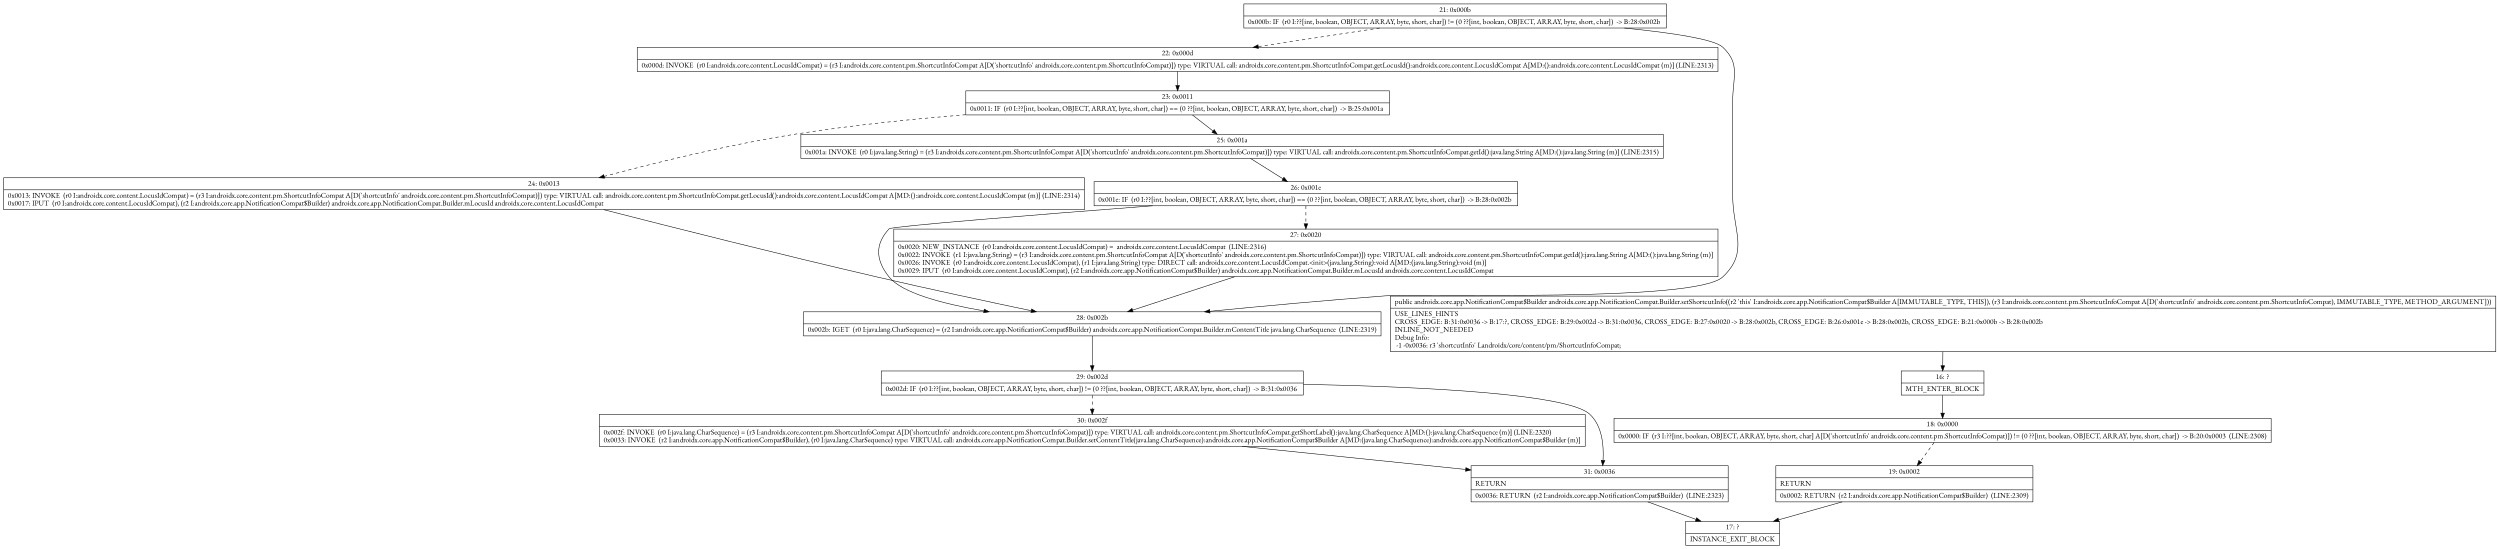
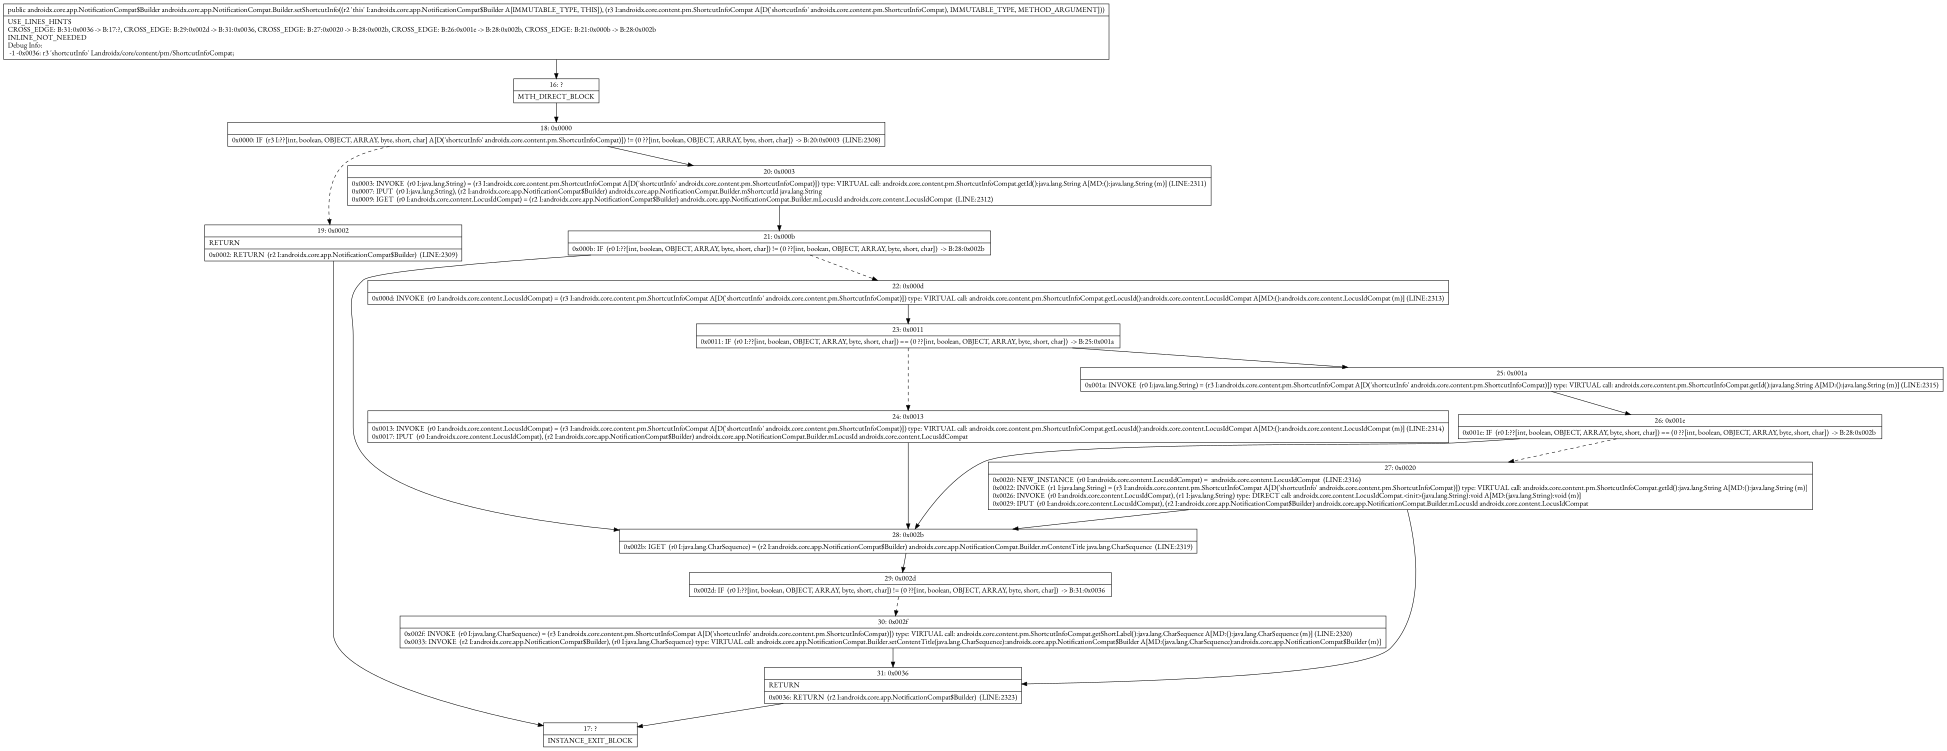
  digraph {
    fontname="EB Garamond"
    node [fontname="EB Garamond" shape=record]
    edge [fontname="EB Garamond"]
-   n1 [label="{16\:\ ?|MTH_ENTER_BLOCK\l}"]
+   n1 [label="{16\:\ ?|MTH_DIRECT_BLOCK\l}"]
    n2 [label="{18\:\ 0x0000|0x0000: IF  (r3 I:??[int, boolean, OBJECT, ARRAY, byte, short, char] A[D('shortcutInfo' androidx.core.content.pm.ShortcutInfoCompat)]) != (0 ??[int, boolean, OBJECT, ARRAY, byte, short, char])  \-\> B:20:0x0003  (LINE:2308)\l}"]
    n3 [label="{19\:\ 0x0002|RETURN\l|0x0002: RETURN  (r2 I:androidx.core.app.NotificationCompat$Builder)  (LINE:2309)\l}"]
+   n4 [label="{20\:\ 0x0003|0x0003: INVOKE  (r0 I:java.lang.String) = (r3 I:androidx.core.content.pm.ShortcutInfoCompat A[D('shortcutInfo' androidx.core.content.pm.ShortcutInfoCompat)]) type: VIRTUAL call: androidx.core.content.pm.ShortcutInfoCompat.getId():java.lang.String A[MD:():java.lang.String (m)] (LINE:2311)\l0x0007: IPUT  (r0 I:java.lang.String), (r2 I:androidx.core.app.NotificationCompat$Builder) androidx.core.app.NotificationCompat.Builder.mShortcutId java.lang.String \l0x0009: IGET  (r0 I:androidx.core.content.LocusIdCompat) = (r2 I:androidx.core.app.NotificationCompat$Builder) androidx.core.app.NotificationCompat.Builder.mLocusId androidx.core.content.LocusIdCompat  (LINE:2312)\l}"]
    n5 [label="{17\:\ ?|INSTANCE_EXIT_BLOCK\l}"]
    n6 [label="{21\:\ 0x000b|0x000b: IF  (r0 I:??[int, boolean, OBJECT, ARRAY, byte, short, char]) != (0 ??[int, boolean, OBJECT, ARRAY, byte, short, char])  \-\> B:28:0x002b \l}"]
    n7 [label="{22\:\ 0x000d|0x000d: INVOKE  (r0 I:androidx.core.content.LocusIdCompat) = (r3 I:androidx.core.content.pm.ShortcutInfoCompat A[D('shortcutInfo' androidx.core.content.pm.ShortcutInfoCompat)]) type: VIRTUAL call: androidx.core.content.pm.ShortcutInfoCompat.getLocusId():androidx.core.content.LocusIdCompat A[MD:():androidx.core.content.LocusIdCompat (m)] (LINE:2313)\l}"]
    n8 [label="{28\:\ 0x002b|0x002b: IGET  (r0 I:java.lang.CharSequence) = (r2 I:androidx.core.app.NotificationCompat$Builder) androidx.core.app.NotificationCompat.Builder.mContentTitle java.lang.CharSequence  (LINE:2319)\l}"]
    n9 [label="{23\:\ 0x0011|0x0011: IF  (r0 I:??[int, boolean, OBJECT, ARRAY, byte, short, char]) == (0 ??[int, boolean, OBJECT, ARRAY, byte, short, char])  \-\> B:25:0x001a \l}"]
    n10 [label="{29\:\ 0x002d|0x002d: IF  (r0 I:??[int, boolean, OBJECT, ARRAY, byte, short, char]) != (0 ??[int, boolean, OBJECT, ARRAY, byte, short, char])  \-\> B:31:0x0036 \l}"]
    n11 [label="{24\:\ 0x0013|0x0013: INVOKE  (r0 I:androidx.core.content.LocusIdCompat) = (r3 I:androidx.core.content.pm.ShortcutInfoCompat A[D('shortcutInfo' androidx.core.content.pm.ShortcutInfoCompat)]) type: VIRTUAL call: androidx.core.content.pm.ShortcutInfoCompat.getLocusId():androidx.core.content.LocusIdCompat A[MD:():androidx.core.content.LocusIdCompat (m)] (LINE:2314)\l0x0017: IPUT  (r0 I:androidx.core.content.LocusIdCompat), (r2 I:androidx.core.app.NotificationCompat$Builder) androidx.core.app.NotificationCompat.Builder.mLocusId androidx.core.content.LocusIdCompat \l}"]
    n12 [label="{25\:\ 0x001a|0x001a: INVOKE  (r0 I:java.lang.String) = (r3 I:androidx.core.content.pm.ShortcutInfoCompat A[D('shortcutInfo' androidx.core.content.pm.ShortcutInfoCompat)]) type: VIRTUAL call: androidx.core.content.pm.ShortcutInfoCompat.getId():java.lang.String A[MD:():java.lang.String (m)] (LINE:2315)\l}"]
    n13 [label="{26\:\ 0x001e|0x001e: IF  (r0 I:??[int, boolean, OBJECT, ARRAY, byte, short, char]) == (0 ??[int, boolean, OBJECT, ARRAY, byte, short, char])  \-\> B:28:0x002b \l}"]
    n14 [label="{27\:\ 0x0020|0x0020: NEW_INSTANCE  (r0 I:androidx.core.content.LocusIdCompat) =  androidx.core.content.LocusIdCompat  (LINE:2316)\l0x0022: INVOKE  (r1 I:java.lang.String) = (r3 I:androidx.core.content.pm.ShortcutInfoCompat A[D('shortcutInfo' androidx.core.content.pm.ShortcutInfoCompat)]) type: VIRTUAL call: androidx.core.content.pm.ShortcutInfoCompat.getId():java.lang.String A[MD:():java.lang.String (m)]\l0x0026: INVOKE  (r0 I:androidx.core.content.LocusIdCompat), (r1 I:java.lang.String) type: DIRECT call: androidx.core.content.LocusIdCompat.\<init\>(java.lang.String):void A[MD:(java.lang.String):void (m)]\l0x0029: IPUT  (r0 I:androidx.core.content.LocusIdCompat), (r2 I:androidx.core.app.NotificationCompat$Builder) androidx.core.app.NotificationCompat.Builder.mLocusId androidx.core.content.LocusIdCompat \l}"]
    n15 [label="{30\:\ 0x002f|0x002f: INVOKE  (r0 I:java.lang.CharSequence) = (r3 I:androidx.core.content.pm.ShortcutInfoCompat A[D('shortcutInfo' androidx.core.content.pm.ShortcutInfoCompat)]) type: VIRTUAL call: androidx.core.content.pm.ShortcutInfoCompat.getShortLabel():java.lang.CharSequence A[MD:():java.lang.CharSequence (m)] (LINE:2320)\l0x0033: INVOKE  (r2 I:androidx.core.app.NotificationCompat$Builder), (r0 I:java.lang.CharSequence) type: VIRTUAL call: androidx.core.app.NotificationCompat.Builder.setContentTitle(java.lang.CharSequence):androidx.core.app.NotificationCompat$Builder A[MD:(java.lang.CharSequence):androidx.core.app.NotificationCompat$Builder (m)]\l}"]
    n16 [label="{31\:\ 0x0036|RETURN\l|0x0036: RETURN  (r2 I:androidx.core.app.NotificationCompat$Builder)  (LINE:2323)\l}"]
    n17 [label="{public androidx.core.app.NotificationCompat$Builder androidx.core.app.NotificationCompat.Builder.setShortcutInfo((r2 'this' I:androidx.core.app.NotificationCompat$Builder A[IMMUTABLE_TYPE, THIS]), (r3 I:androidx.core.content.pm.ShortcutInfoCompat A[D('shortcutInfo' androidx.core.content.pm.ShortcutInfoCompat), IMMUTABLE_TYPE, METHOD_ARGUMENT]))  | USE_LINES_HINTS\lCROSS_EDGE: B:31:0x0036 \-\> B:17:?, CROSS_EDGE: B:29:0x002d \-\> B:31:0x0036, CROSS_EDGE: B:27:0x0020 \-\> B:28:0x002b, CROSS_EDGE: B:26:0x001e \-\> B:28:0x002b, CROSS_EDGE: B:21:0x000b \-\> B:28:0x002b\lINLINE_NOT_NEEDED\lDebug Info:\l  \-1 \-0x0036: r3 'shortcutInfo' Landroidx\/core\/content\/pm\/ShortcutInfoCompat;\l}"]
    n1 -> n2
    n2 -> n3 [style=dashed]
+   n2 -> n4
    n3 -> n5
+   n4 -> n6
    n6 -> n7 [style=dashed]
    n6 -> n8
    n7 -> n9
    n8 -> n10
    n9 -> n11 [style=dashed]
    n9 -> n12
    n10 -> n15 [style=dashed]
-   n10 -> n16
+   n14 -> n16
    n11 -> n8
    n12 -> n13
    n13 -> n8
    n13 -> n14 [style=dashed]
    n14 -> n8
    n15 -> n16
    n16 -> n5
    n17 -> n1
  }
